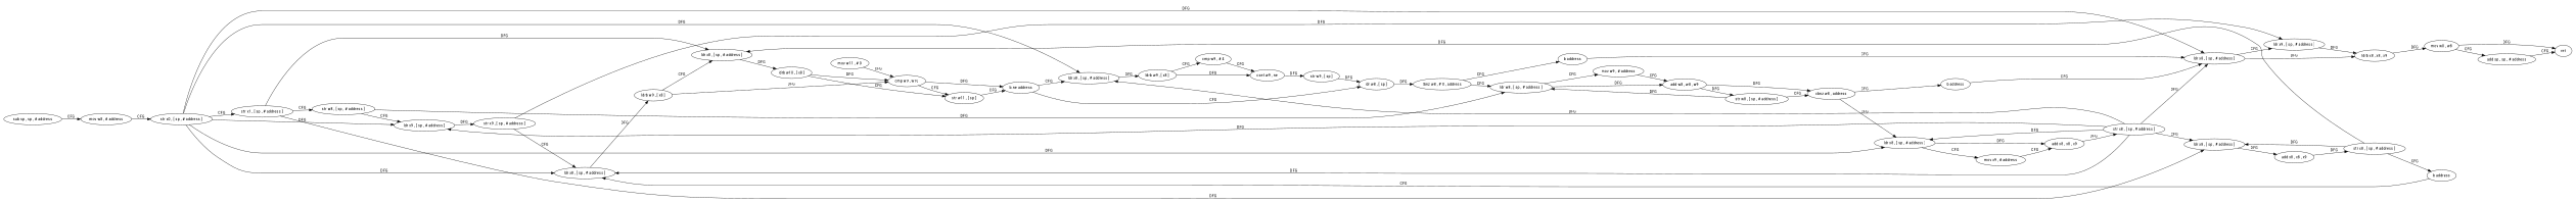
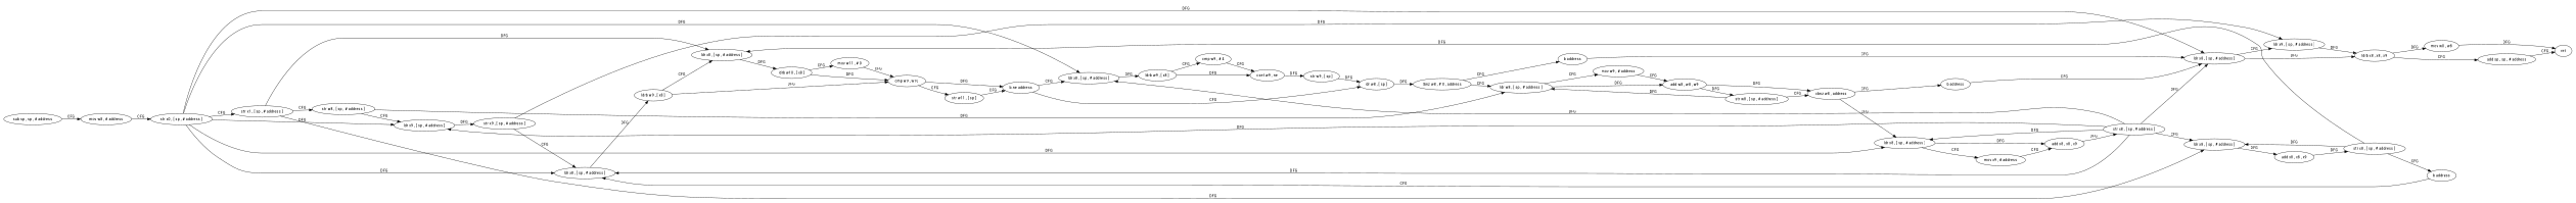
  digraph {
    fontname="Roboto Condensed"
    rankdir=LR
    node [fontname="Roboto Condensed"]
    edge [fontname="Roboto Condensed"]
    n1 [label="sub sp , sp , # address"]
    n2 [label="mov w8 , # address"]
    n3 [label="str x0 , [ sp , # address ]"]
    n4 [label="str x1 , [ sp , # address ]"]
    n5 [label="ldr x9 , [ sp , # address ]"]
    n6 [label="ldr x8 , [ sp , # address ]"]
    n7 [label="ldr x8 , [ sp , # address ]"]
    n8 [label="ldr x8 , [ sp , # address ]"]
    n9 [label="ldr x8 , [ sp , # address ]"]
    n10 [label="str w8 , [ sp , # address ]"]
    n11 [label="ldr x8 , [ sp , # address ]"]
    n12 [label="ldr x8 , [ sp , # address ]"]
    n13 [label="str x9 , [ sp , # address ]"]
    n14 [label="ldrb w9 , [ x8 ]"]
    n15 [label="ldrb w9 , [ x8 ]"]
    n16 [label="mov x9 , # address"]
    n17 [label="add x8 , x8 , x9"]
    n18 [label="ldr x9 , [ sp , # address ]"]
    n19 [label="ldrb x8 , x8 , x9"]
    n20 [label="ldr w8 , [ sp , # address ]"]
    n21 [label="add x8 , x8 , x9"]
    n22 [label="ldrb w10 , [ x8 ]"]
    n23 [label="mov w9 , # address"]
    n24 [label="add w8 , w8 , w9"]
    n25 [label="cmp w9 , w10"]
    n26 [label="ldr w8 , [ sp ]"]
    n27 [label="tbnz w8 , # 0 , address"]
    n28 [label="b address"]
    n29 [label="str w8 , [ sp , # address ]"]
    n30 [label="cbnz w8 , address"]
    n31 [label="cmp w9 , # 4"]
    n32 [label="cset w9 , ne"]
    n33 [label="str w9 , [ sp ]"]
    n34 [label="b address"]
    n35 [label="str x8 , [ sp , # address ]"]
    n36 [label="mov w0 , w8"]
    n37 [label="str x8 , [ sp , # address ]"]
    n38 [label="b address"]
    n39 [label="add sp , sp , # address"]
    n40 [label=ret]
    n41 [label="str w11 , [ sp ]"]
    n42 [label="b.ne address"]
    n43 [label="mov w11 , # 0"]
    n1 -> n2 [label=CFG]
    n2 -> n3 [label=CFG]
    n3 -> n4 [label=CFG]
    n3 -> n5 [label=DFG]
    n3 -> n6 [label=DFG]
    n3 -> n7 [label=DFG]
    n3 -> n8 [label=DFG]
    n3 -> n9 [label=DFG]
    n4 -> n10 [label=CFG]
    n4 -> n11 [label=DFG]
    n4 -> n12 [label=DFG]
    n5 -> n13 [label=DFG]
    n6 -> n14 [label=DFG]
    n7 -> n15 [label=DFG]
    n8 -> n16 [label=CFG]
    n8 -> n17 [label=DFG]
    n9 -> n18 [label=CFG]
    n9 -> n19 [label=DFG]
    n10 -> n5 [label=CFG]
    n10 -> n20 [label=DFG]
    n11 -> n21 [label=DFG]
    n12 -> n22 [label=DFG]
    n13 -> n6 [label=CFG]
    n13 -> n18 [label=DFG]
    n14 -> n12 [label=CFG]
    n14 -> n25 [label=DFG]
    n15 -> n31 [label=CFG]
    n15 -> n32 [label=DFG]
    n16 -> n17 [label=CFG]
    n17 -> n35 [label=DFG]
    n18 -> n19 [label=DFG]
    n19 -> n36 [label=DFG]
    n20 -> n23 [label=CFG]
    n20 -> n24 [label=DFG]
    n21 -> n37 [label=DFG]
    n22 -> n25 [label=DFG]
-   n22 -> n41 [label=CFG]
+   n22 -> n43 [label=CFG]
    n23 -> n24 [label=CFG]
    n24 -> n29 [label=DFG]
    n24 -> n30 [label=DFG]
    n25 -> n41 [label=CFG]
    n25 -> n42 [label=DFG]
    n26 -> n27 [label=DFG]
    n27 -> n20 [label=CFG]
    n27 -> n28 [label=CFG]
    n28 -> n9 [label=CFG]
    n29 -> n20 [label=DFG]
    n29 -> n30 [label=CFG]
    n30 -> n8 [label=CFG]
    n30 -> n34 [label=CFG]
    n31 -> n32 [label=CFG]
    n32 -> n33 [label=DFG]
    n33 -> n26 [label=DFG]
    n34 -> n9 [label=CFG]
    n35 -> n5 [label=DFG]
    n35 -> n6 [label=DFG]
    n35 -> n7 [label=DFG]
    n35 -> n8 [label=DFG]
    n35 -> n9 [label=DFG]
    n35 -> n11 [label=CFG]
-   n36 -> n39 [label=CFG]
+   n19 -> n39 [label=CFG]
    n36 -> n40 [label=DFG]
    n37 -> n11 [label=DFG]
    n37 -> n12 [label=DFG]
    n37 -> n38 [label=CFG]
    n38 -> n6 [label=CFG]
    n39 -> n40 [label=CFG]
    n41 -> n42 [label=CFG]
    n42 -> n7 [label=CFG]
    n42 -> n26 [label=CFG]
    n43 -> n25 [label=CFG]
  }
